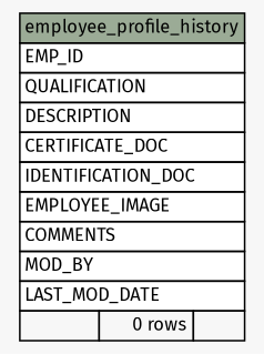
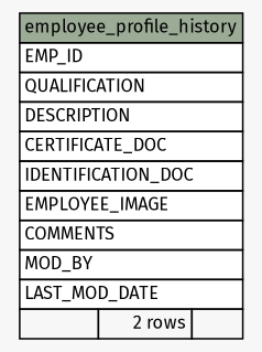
  digraph {
    bgcolor="#f7f7f7"
    fontname="Fira Sans"
    fontsize=11
    nodesep=0.18
    rankdir=RL
    ranksep=0.46
-   n1 [fontname="Fira Sans" fontsize=11 label=<     <TABLE BORDER="0" CELLBORDER="1" CELLSPACING="0" BGCOLOR="#ffffff">       <TR><TD COLSPAN="3" BGCOLOR="#9bab96" ALIGN="CENTER">employee_profile_history</TD></TR>       <TR><TD PORT="EMP_ID" COLSPAN="3" ALIGN="LEFT">EMP_ID</TD></TR>       <TR><TD PORT="QUALIFICATION" COLSPAN="3" ALIGN="LEFT">QUALIFICATION</TD></TR>       <TR><TD PORT="DESCRIPTION" COLSPAN="3" ALIGN="LEFT">DESCRIPTION</TD></TR>       <TR><TD PORT="CERTIFICATE_DOC" COLSPAN="3" ALIGN="LEFT">CERTIFICATE_DOC</TD></TR>       <TR><TD PORT="IDENTIFICATION_DOC" COLSPAN="3" ALIGN="LEFT">IDENTIFICATION_DOC</TD></TR>       <TR><TD PORT="EMPLOYEE_IMAGE" COLSPAN="3" ALIGN="LEFT">EMPLOYEE_IMAGE</TD></TR>       <TR><TD PORT="COMMENTS" COLSPAN="3" ALIGN="LEFT">COMMENTS</TD></TR>       <TR><TD PORT="MOD_BY" COLSPAN="3" ALIGN="LEFT">MOD_BY</TD></TR>       <TR><TD PORT="LAST_MOD_DATE" COLSPAN="3" ALIGN="LEFT">LAST_MOD_DATE</TD></TR>       <TR><TD ALIGN="LEFT" BGCOLOR="#f7f7f7">  </TD><TD ALIGN="RIGHT" BGCOLOR="#f7f7f7">0 rows</TD><TD ALIGN="RIGHT" BGCOLOR="#f7f7f7">  </TD></TR>     </TABLE>> shape=plaintext]
+   n1 [fontname="Fira Sans" fontsize=11 label=<     <TABLE BORDER="0" CELLBORDER="1" CELLSPACING="0" BGCOLOR="#ffffff">       <TR><TD COLSPAN="3" BGCOLOR="#9bab96" ALIGN="CENTER">employee_profile_history</TD></TR>       <TR><TD PORT="EMP_ID" COLSPAN="3" ALIGN="LEFT">EMP_ID</TD></TR>       <TR><TD PORT="QUALIFICATION" COLSPAN="3" ALIGN="LEFT">QUALIFICATION</TD></TR>       <TR><TD PORT="DESCRIPTION" COLSPAN="3" ALIGN="LEFT">DESCRIPTION</TD></TR>       <TR><TD PORT="CERTIFICATE_DOC" COLSPAN="3" ALIGN="LEFT">CERTIFICATE_DOC</TD></TR>       <TR><TD PORT="IDENTIFICATION_DOC" COLSPAN="3" ALIGN="LEFT">IDENTIFICATION_DOC</TD></TR>       <TR><TD PORT="EMPLOYEE_IMAGE" COLSPAN="3" ALIGN="LEFT">EMPLOYEE_IMAGE</TD></TR>       <TR><TD PORT="COMMENTS" COLSPAN="3" ALIGN="LEFT">COMMENTS</TD></TR>       <TR><TD PORT="MOD_BY" COLSPAN="3" ALIGN="LEFT">MOD_BY</TD></TR>       <TR><TD PORT="LAST_MOD_DATE" COLSPAN="3" ALIGN="LEFT">LAST_MOD_DATE</TD></TR>       <TR><TD ALIGN="LEFT" BGCOLOR="#f7f7f7">  </TD><TD ALIGN="RIGHT" BGCOLOR="#f7f7f7">2 rows</TD><TD ALIGN="RIGHT" BGCOLOR="#f7f7f7">  </TD></TR>     </TABLE>> shape=plaintext]
  }
